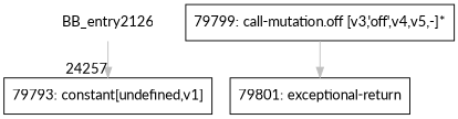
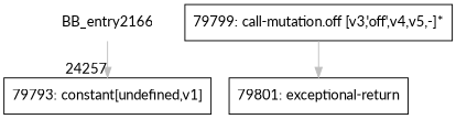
  digraph {
    fontname=Lato
    rankdir=TD
    node [fontname=Lato shape=record]
    edge [color=gray fontname=Lato headport=n tailport=s]
-   BB_entry2126 [shape=none]
+   BB_entry2126 [shape=none label=BB_entry2166]
    n2 [label="{79793: constant[undefined,v1]}"]
    n3 [label="{79799: call-mutation.off [v3,'off',v4,v5,-]*}"]
    n4 [label="{79801: exceptional-return}"]
    BB_entry2126 -> n2 [headlabel="    24257"]
    n3 -> n4
  }
